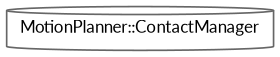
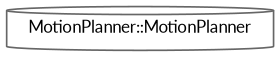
  digraph {
    rankdir=LR
    fontname=Lato
-   n1 [color=grey40 fillcolor=white fontname=Lato fontsize=10 height=0.2 label="MotionPlanner::ContactManager" shape=cylinder style=filled width=0.4]
+   n1 [color=grey40 fillcolor=white fontname=Lato fontsize=10 height=0.2 label="MotionPlanner::MotionPlanner" shape=cylinder style=filled width=0.4]
  }
